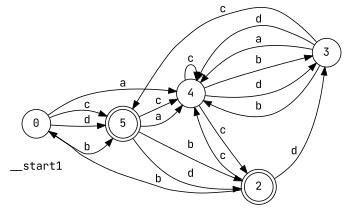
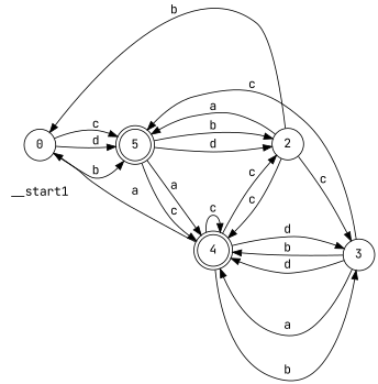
  digraph {
    fontname="JetBrains Mono"
    rankdir=LR
    node [fontname="JetBrains Mono" shape=circle color=black fillcolor=white style=filled]
    edge [fontname="JetBrains Mono"]
    n1 [label=__start1 shape=none color="" fillcolor="" style=""]
    n2 [label=0]
    n3 [label=5 shape=doublecircle style="rounded,filled"]
-   n4 [label=4]
-   n5 [label=2 shape=doublecircle style="rounded,filled"]
+   n4 [label=4 shape=doublecircle]
+   n5 [label=2 style="rounded,filled"]
    n6 [label=3]
    n2 -> n3 [label=b]
    n2 -> n3 [label=c]
    n2 -> n3 [label=d]
-   n2 -> n4 [label=a]
+   n4 -> n2 [label=a]
    n3 -> n4 [label=a]
    n3 -> n4 [label=c]
    n3 -> n5 [label=b]
    n3 -> n5 [label=d]
    n4 -> n4 [label=c]
    n4 -> n5 [label=c]
    n4 -> n6 [label=b]
    n4 -> n6 [label=d]
    n5 -> n2 [label=b]
+   n5 -> n3 [label=a]
    n5 -> n4 [label=c]
-   n5 -> n6 [label=d]
+   n5 -> n6 [label=c]
    n6 -> n3 [label=c]
    n6 -> n4 [label=a]
    n6 -> n4 [label=b]
    n6 -> n4 [label=d]
  }
